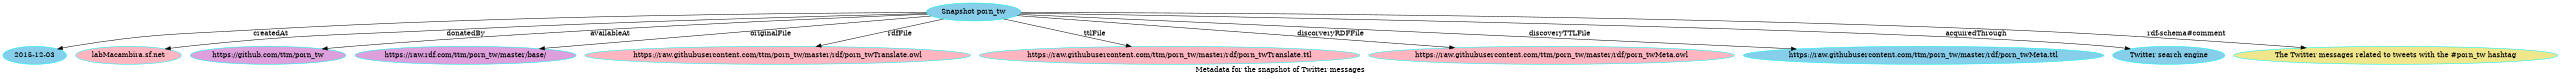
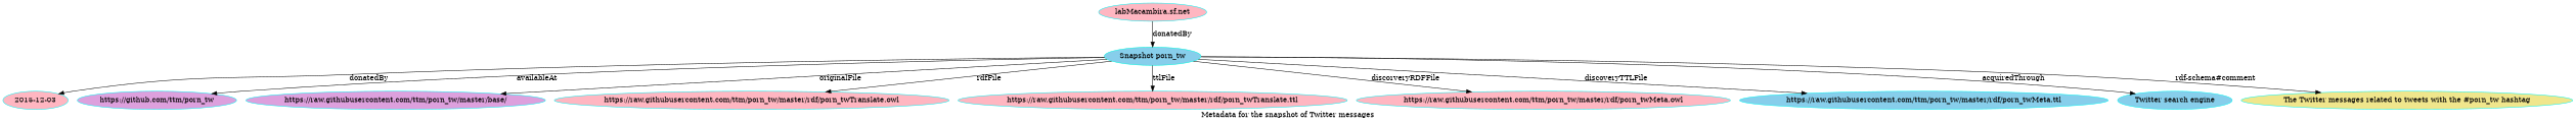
  digraph {
    fontname="DejaVu Serif"
    label="Metadata for the snapshot of Twitter messages"
    node [color="#02F3F1" fillcolor=lightpink fontname="DejaVu Serif" style=filled]
    edge [fontname="DejaVu Serif"]
    "Snapshot porn_tw" [color="#02F3DD" fillcolor=skyblue]
-   n2 [fillcolor=skyblue label="2015-12-03"]
+   n2 [label="2015-12-03"]
    n3 [label="labMacambira.sf.net"]
    n4 [fillcolor=plum label="https://github.com/ttm/porn_tw"]
-   n5 [fillcolor=plum label="https://raw.rdf.com/ttm/porn_tw/master/base/"]
+   n5 [fillcolor=plum label="https://raw.githubusercontent.com/ttm/porn_tw/master/base/"]
    n6 [label="https://raw.githubusercontent.com/ttm/porn_tw/master/rdf/porn_twTranslate.owl"]
    n7 [label="https://raw.githubusercontent.com/ttm/porn_tw/master/rdf/porn_twTranslate.ttl"]
    n8 [label="https://raw.githubusercontent.com/ttm/porn_tw/master/rdf/porn_twMeta.owl"]
    n9 [fillcolor=skyblue label="https://raw.githubusercontent.com/ttm/porn_tw/master/rdf/porn_twMeta.ttl"]
    n10 [fillcolor=skyblue label="Twitter search engine"]
    n11 [fillcolor=khaki label="The Twitter messages related to tweets with the #porn_tw hashtag"]
-   "Snapshot porn_tw" -> n2 [label=createdAt]
-   "Snapshot porn_tw" -> n3 [label=donatedBy]
+   "Snapshot porn_tw" -> n2 [label=donatedBy]
+   n3 -> "Snapshot porn_tw" [label=donatedBy]
    "Snapshot porn_tw" -> n4 [label=availableAt]
    "Snapshot porn_tw" -> n5 [label=originalFile]
    "Snapshot porn_tw" -> n6 [label=rdfFile]
    "Snapshot porn_tw" -> n7 [label=ttlFile]
    "Snapshot porn_tw" -> n8 [label=discorveryRDFFile]
    "Snapshot porn_tw" -> n9 [label=discoveryTTLFile]
    "Snapshot porn_tw" -> n10 [label=acquiredThrough]
    "Snapshot porn_tw" -> n11 [label="rdf-schema#comment"]
  }
